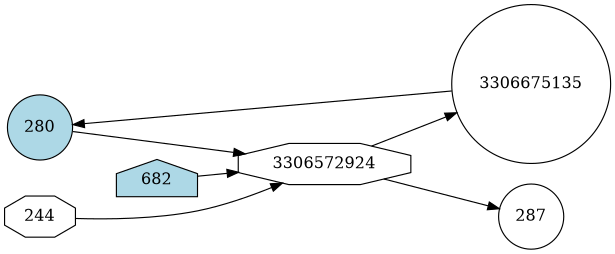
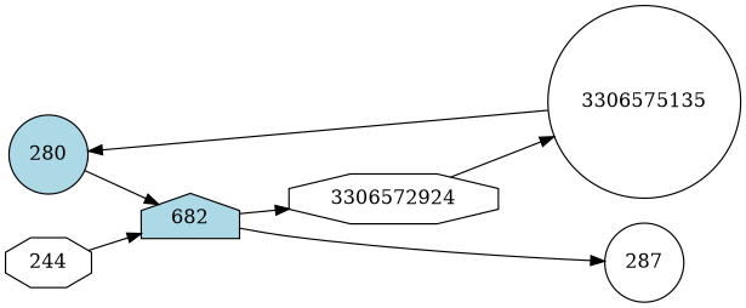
  strict digraph {
    rankdir=LR
    node [fillcolor=white shape=circle style=filled]
    280 [fillcolor=lightblue]
-   3306575135 [label=3306675135]
+   3306575135
    3306572924 [shape=octagon]
    287
    n5 [fillcolor=lightblue label=682 shape=house]
    n6 [label=244 shape=octagon]
-   280 -> 3306572924
+   280 -> n5
    3306575135 -> 280
    3306572924 -> 3306575135
-   3306572924 -> 287
+   n5 -> 287
    n5 -> 3306572924
-   n6 -> 3306572924
+   n6 -> n5
  }
